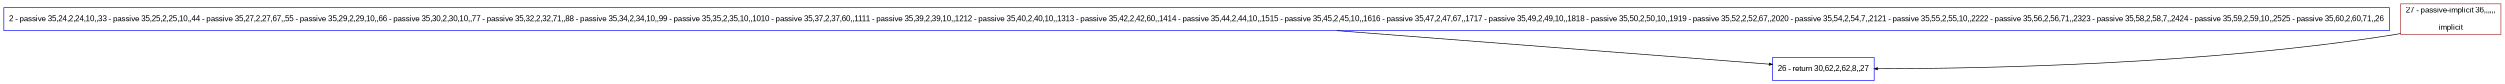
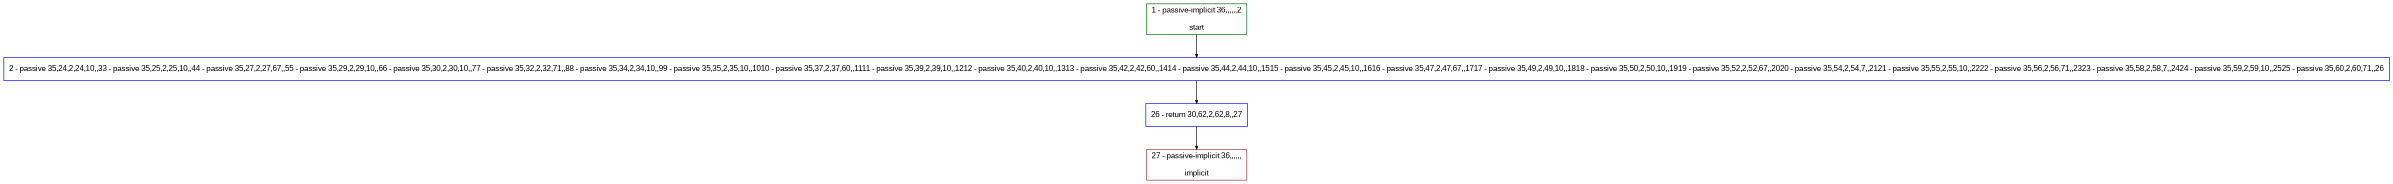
  digraph {
    bgcolor=white
    compound=true
    fillcolor="#FFFFCC"
    fontname=Arial
    fontsize=12
    pack=true
    packmode=clust
    style="rounded,filled"
    node [color="#0000ff" compound=true fillcolor="#ffffff" fixedsize=false fontname=Arial fontsize=12 node_initialized=no shape=box style=filled]
    edge [arrowhead=normal arrowsize=0.5 arrowtail=none color="#000000" compound=true dir=forward fontcolor=black fontname=Arial fontsize=12]
    n1 [label="2 - passive 35,24,2,24,10,,33 - passive 35,25,2,25,10,,44 - passive 35,27,2,27,67,,55 - passive 35,29,2,29,10,,66 - passive 35,30,2,30,10,,77 - passive 35,32,2,32,71,,88 - passive 35,34,2,34,10,,99 - passive 35,35,2,35,10,,1010 - passive 35,37,2,37,60,,1111 - passive 35,39,2,39,10,,1212 - passive 35,40,2,40,10,,1313 - passive 35,42,2,42,60,,1414 - passive 35,44,2,44,10,,1515 - passive 35,45,2,45,10,,1616 - passive 35,47,2,47,67,,1717 - passive 35,49,2,49,10,,1818 - passive 35,50,2,50,10,,1919 - passive 35,52,2,52,67,,2020 - passive 35,54,2,54,7,,2121 - passive 35,55,2,55,10,,2222 - passive 35,56,2,56,71,,2323 - passive 35,58,2,58,7,,2424 - passive 35,59,2,59,10,,2525 - passive 35,60,2,60,71,,26"]
    n2 [label="26 - return 30,62,2,62,8,,27"]
    n3 [color="#a52a2a" label="27 - passive-implicit 36,,,,,,\n\nimplicit"]
+   n4 [color="#006400" label="1 - passive-implicit 36,,,,,,2\n\nstart"]
    n1 -> n2
-   n3 -> n2
+   n2 -> n3
+   n4 -> n1
  }
